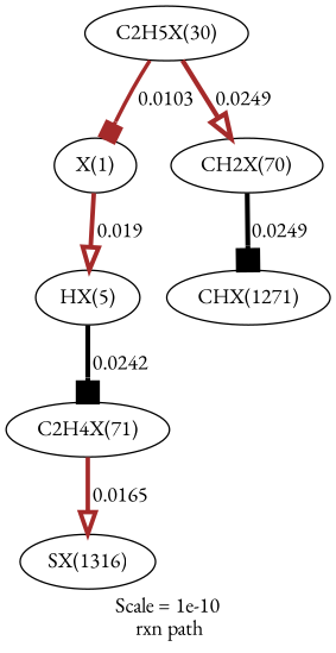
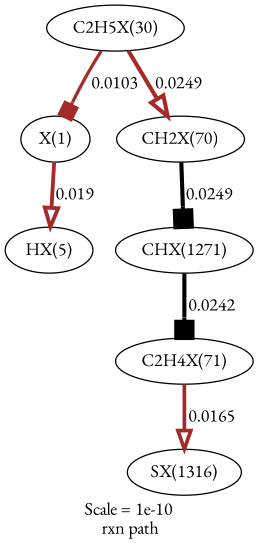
  digraph {
    fontname="EB Garamond"
    label="Scale = 1e-10\l rxn path"
    node [fontname="EB Garamond"]
    edge [arrowhead=onormal arrowsize=1.59 color=brown fontname="EB Garamond" style="setlinewidth(3.19)"]
    n1 [label="X(1)"]
    n2 [label="HX(5)"]
    n3 [label="C2H5X(30)"]
    n4 [label="CH2X(70)"]
    n5 [label="CHX(1271)"]
    n6 [label="C2H4X(71)"]
    n7 [label="SX(1316)"]
    n1 -> n2 [arrowsize=1.5 label=" 0.019" style="setlinewidth(3.01)"]
    n3 -> n1 [arrowhead=box arrowsize=1.27 label=" 0.0103" style="setlinewidth(2.54)"]
    n3 -> n4 [label=" 0.0249"]
    n4 -> n5 [arrowhead=box arrowsize=1.61 color=black label=" 0.0249" style="setlinewidth(3.21)"]
-   n2 -> n6 [arrowhead=box color=black label=" 0.0242"]
+   n5 -> n6 [arrowhead=box color=black label=" 0.0242"]
    n6 -> n7 [arrowsize=1.45 label=" 0.0165" style="setlinewidth(2.9)"]
  }
